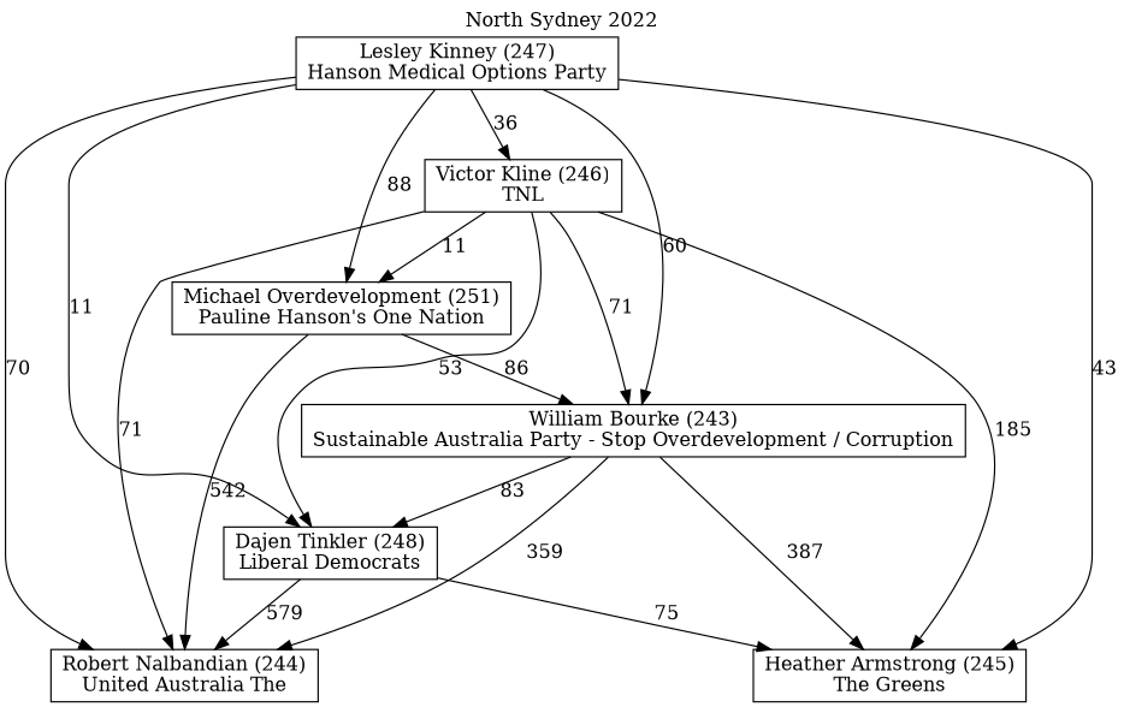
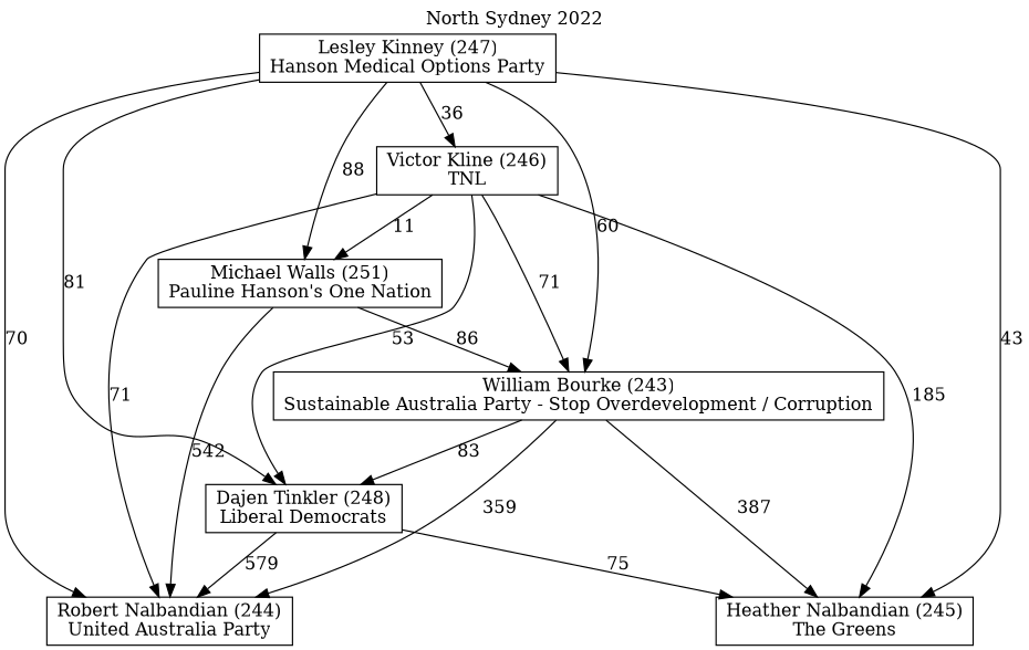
  digraph {
    label="North Sydney 2022"
    labelloc=t
    mclimit=10
    node [shape=box]
    n1 [label="Victor Kline (246)\nTNL"]
    n2 [label="William Bourke (243)\nSustainable Australia Party - Stop Overdevelopment / Corruption"]
-   n3 [label="Robert Nalbandian (244)\nUnited Australia The"]
-   n4 [label="Michael Overdevelopment (251)\nPauline Hanson's One Nation"]
-   n5 [label="Heather Armstrong (245)\nThe Greens"]
+   n3 [label="Robert Nalbandian (244)\nUnited Australia Party"]
+   n4 [label="Michael Walls (251)\nPauline Hanson's One Nation"]
+   n5 [label="Heather Nalbandian (245)\nThe Greens"]
    n6 [label="Dajen Tinkler (248)\nLiberal Democrats"]
    n7 [label="Lesley Kinney (247)\nHanson Medical Options Party"]
    n1 -> n2 [label=71]
    n1 -> n3 [label=71]
    n1 -> n4 [label=11]
    n1 -> n5 [label=185]
    n1 -> n6 [label=53]
    n2 -> n3 [label=359]
    n2 -> n5 [label=387]
    n2 -> n6 [label=83]
    n4 -> n2 [label=86]
    n4 -> n3 [label=542]
    n6 -> n3 [label=579]
    n6 -> n5 [label=75]
    n7 -> n1 [label=36]
    n7 -> n2 [label=60]
    n7 -> n3 [label=70]
    n7 -> n4 [label=88]
    n7 -> n5 [label=43]
-   n7 -> n6 [label=11]
+   n7 -> n6 [label=81]
  }
